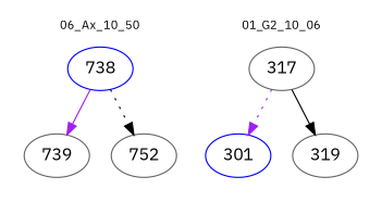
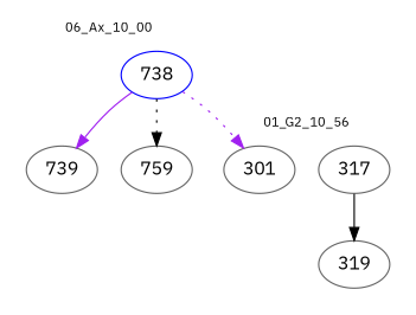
  digraph {
    fontname="IBM Plex Sans"
    node [color=gray40 fontname="IBM Plex Sans"]
    edge [color=purple fontname="IBM Plex Sans" style=solid]
    n1 [color=blue label=738]
    n2 [label=739]
-   n3 [label=752]
+   n3 [label=759]
    n4 [label=317]
-   n5 [color=blue label=301]
+   n5 [label=301]
    n6 [label=319]
    subgraph cluster_1 {
      color=white
      fontsize=10
-     label="06_Ax_10_50"
+     label="06_Ax_10_00"
      n1
      n2
      n3
    }
    subgraph cluster_2 {
      color=white
      fontsize=10
-     label="01_G2_10_06"
+     label="01_G2_10_56"
      n4
      n5
      n6
    }
    n1 -> n2
    n1 -> n3 [color=black style=dotted]
-   n4 -> n5 [style=dotted]
+   n1 -> n5 [style=dotted]
    n4 -> n6 [color=black]
  }
